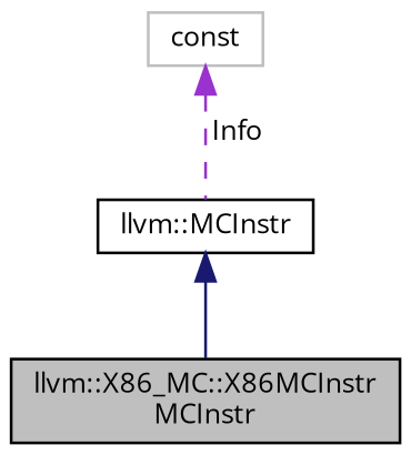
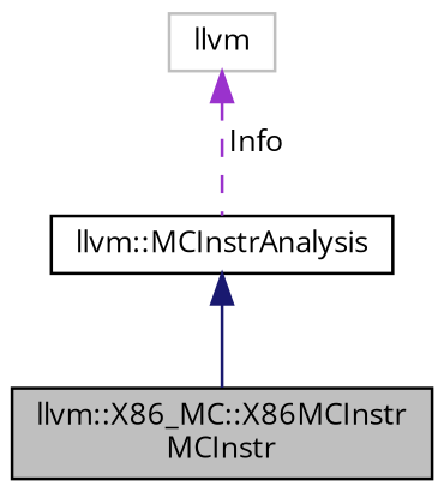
  digraph {
    fontname="Open Sans"
    node [color=black fontname="Open Sans" fontsize=10 shape=record]
    edge [dir=back fontname="Open Sans" fontsize=10 labelfontname=Helvetica labelfontsize=10]
    n1 [fillcolor=grey75 fontcolor=black height=0.2 label="llvm::X86_MC::X86MCInstr\lMCInstr" style=filled width=0.4]
-   n2 [height=0.2 label="llvm::MCInstr" width=0.4]
-   n3 [color=grey75 height=0.2 label=const width=0.4]
+   n2 [height=0.2 label="llvm::MCInstrAnalysis" width=0.4]
+   n3 [color=grey75 height=0.2 label=llvm width=0.4]
    n2 -> n1 [color=midnightblue style=solid]
    n3 -> n2 [color=darkorchid3 label=" Info" style=dashed]
  }
